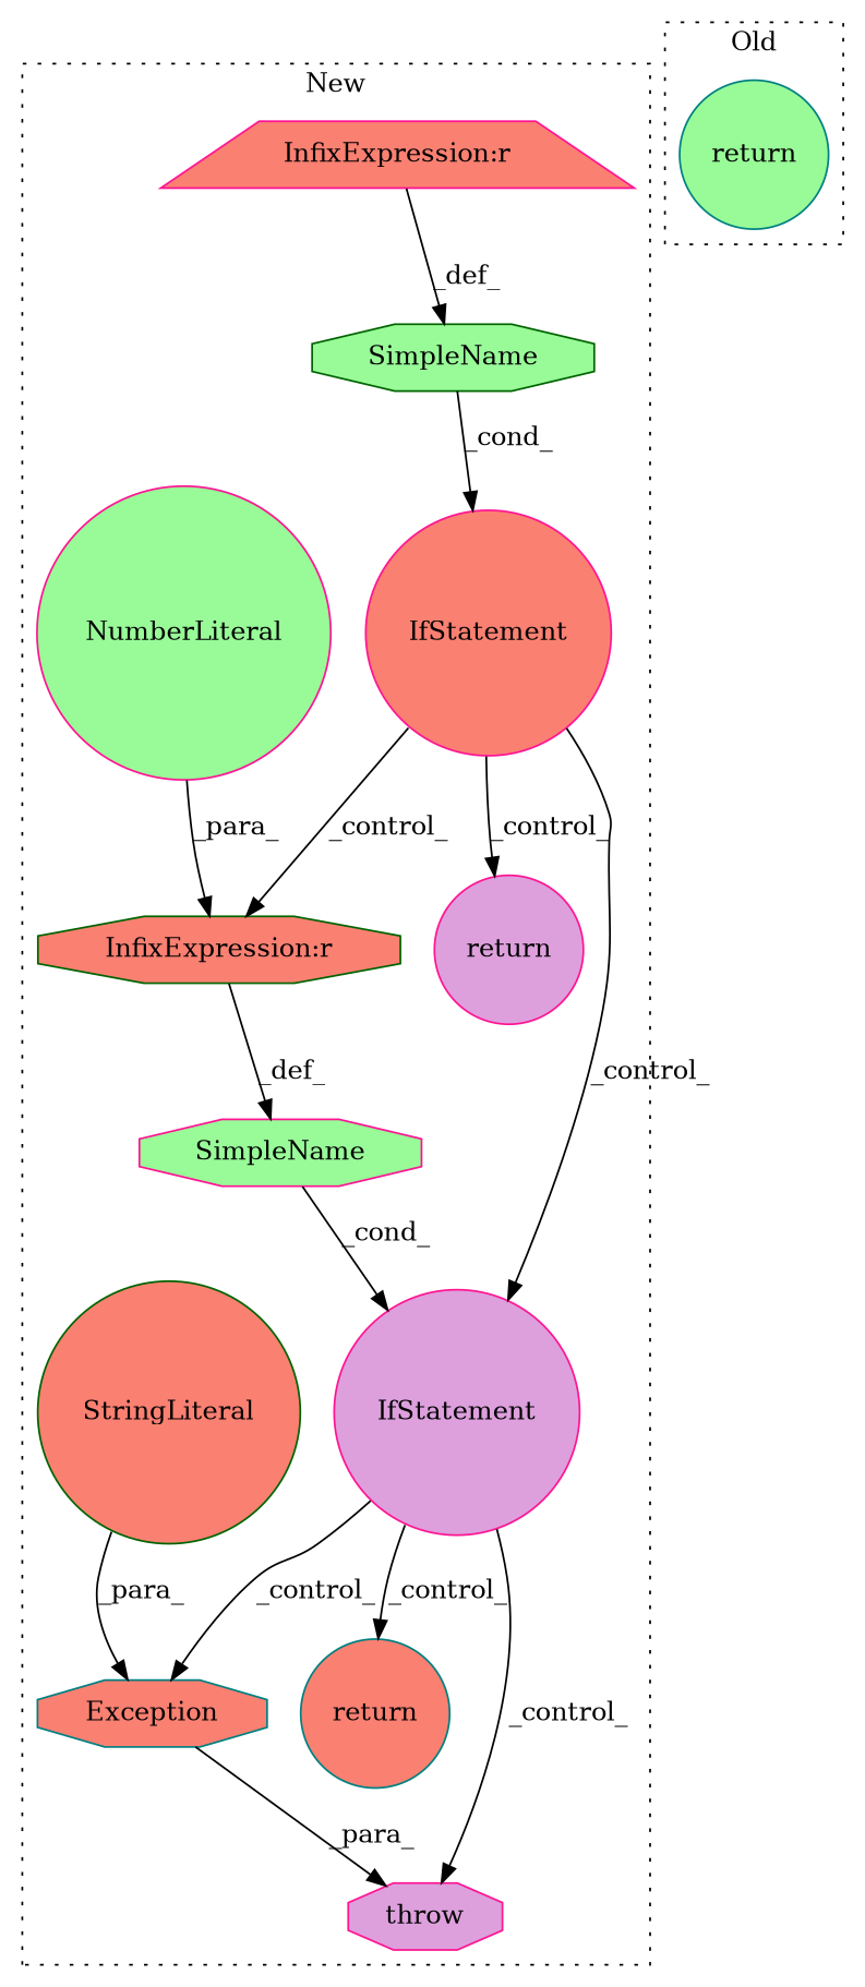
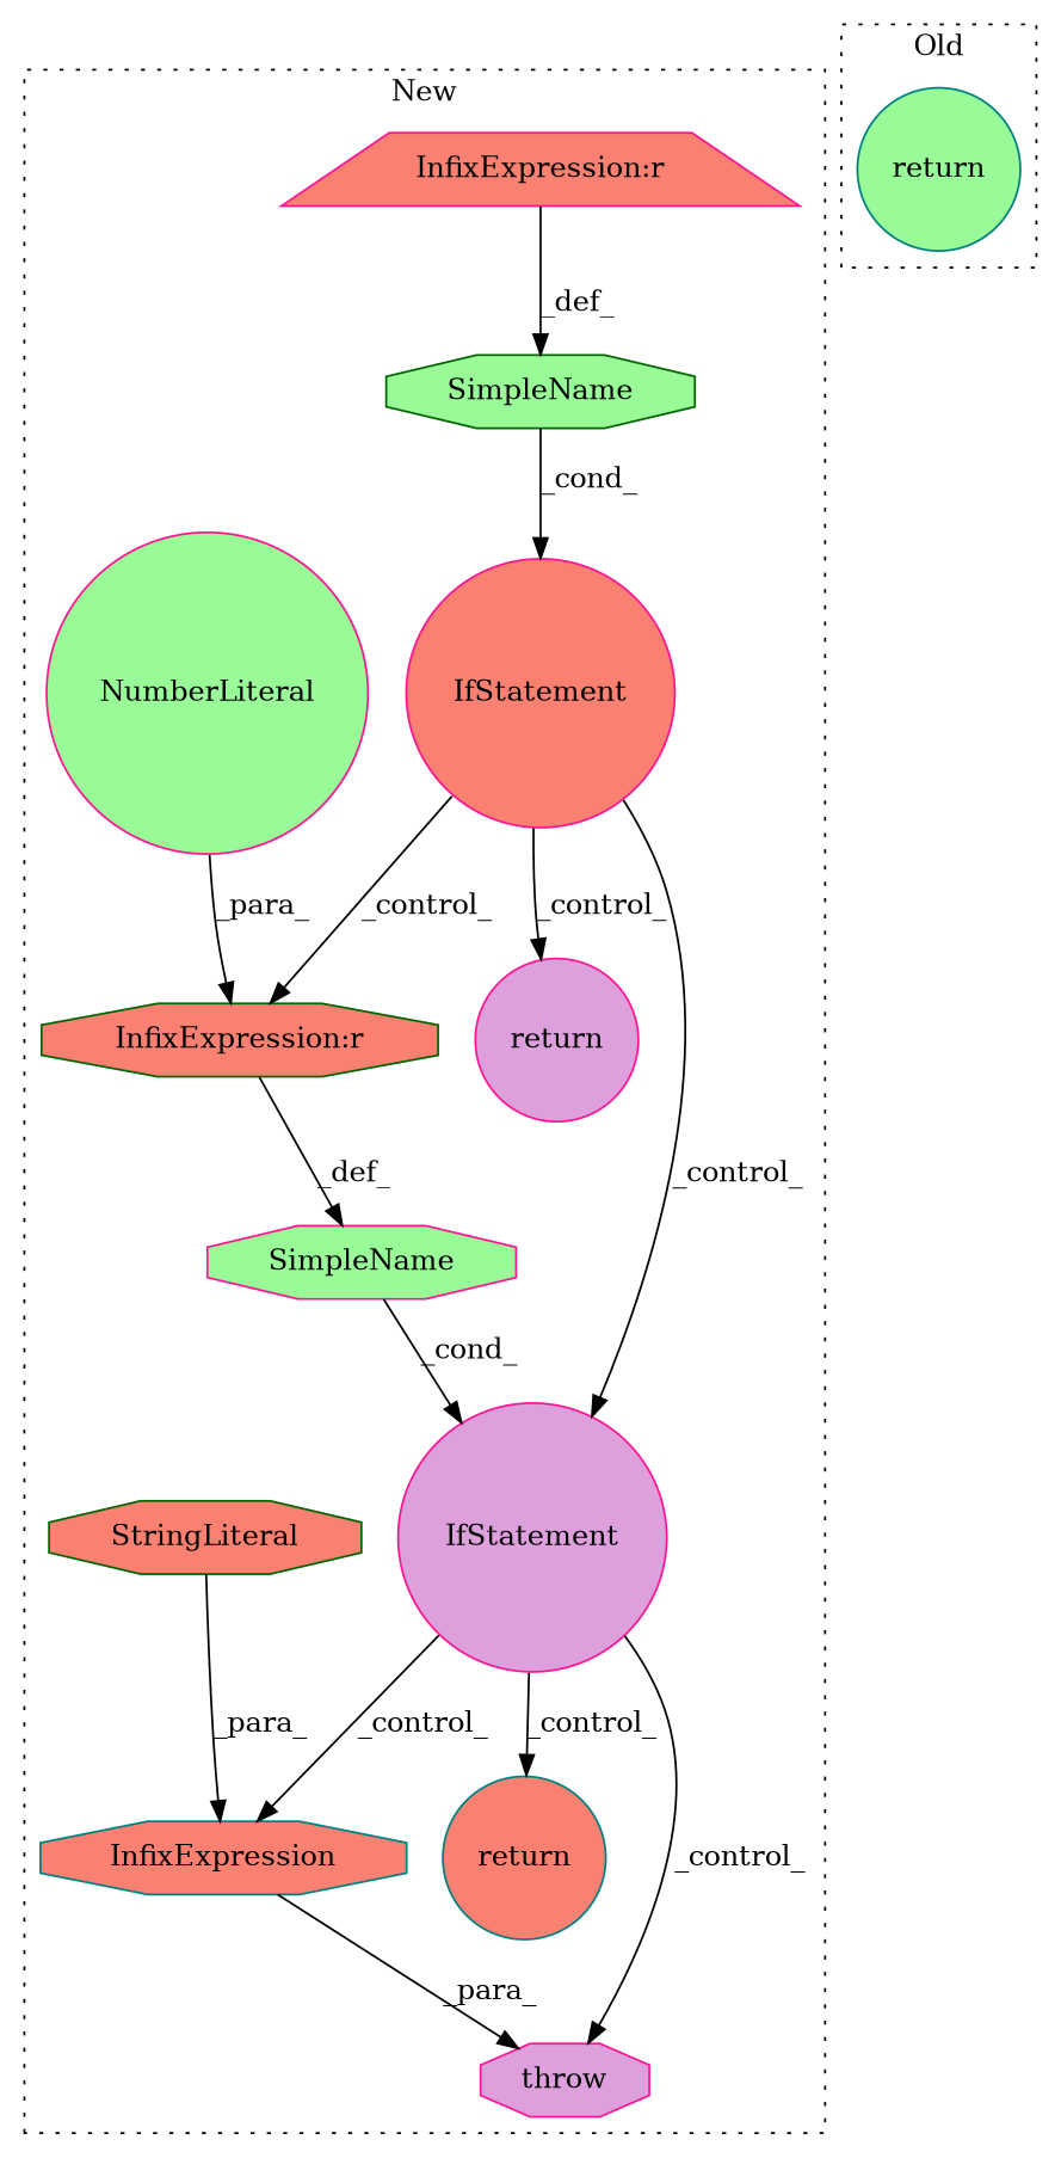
  digraph {
    node [a=41 color=deeppink fillcolor=salmon l=7 shape=octagon style=filled]
-   n1 [a=32 color=teal l="10,1" label=Exception s="5174,5212"]
+   n1 [a=32 color=teal l="10,1" label=InfixExpression s="5174,5212"]
    n2 [a=53 fillcolor=plum l=6 label=throw s=5168]
    n3 [a=42 fillcolor=palegreen label=SimpleName l=""]
    n4 [a=25 fillcolor=plum l="4,2" label=IfStatement s="5089,5105" shape=circle]
-   n5 [a=45 color=darkgreen l=28 label=StringLiteral s=5184 shape=circle]
+   n5 [a=45 color=darkgreen l=28 label=StringLiteral s=5184]
    n6 [color=teal label=return s=5115 shape=circle]
    n7 [a=27 color=darkgreen l=4 label="InfixExpression:r" s=5100]
    n8 [a=34 fillcolor=palegreen l=1 label=NumberLiteral s=5104 shape=circle]
    n9 [a=25 l="4,2" label=IfStatement s="5014,5030" shape=circle]
    n10 [a=42 color=darkgreen fillcolor=palegreen label=SimpleName l=""]
    n11 [a=27 l=4 label="InfixExpression:r" s=5025 shape=trapezium]
    n12 [fillcolor=plum label=return s=5040 shape=circle]
    n13 [color=teal fillcolor=palegreen label=return s=3825 shape=circle]
    subgraph cluster_1 {
      label=New
      style=dotted
      n1
      n2
      n3
      n4
      n5
      n6
      n7
      n8
      n9
      n10
      n11
      n12
    }
    subgraph cluster_2 {
      label=Old
      style=dotted
      n13
    }
    n1 -> n2 [label=_para_]
    n3 -> n4 [label=_cond_]
    n4 -> n1 [label=_control_]
    n4 -> n2 [label=_control_]
    n4 -> n6 [label=_control_]
    n5 -> n1 [label=_para_]
    n7 -> n3 [label=_def_]
    n8 -> n7 [label=_para_]
    n9 -> n4 [label=_control_]
    n9 -> n7 [label=_control_]
    n9 -> n12 [label=_control_]
    n10 -> n9 [label=_cond_]
    n11 -> n10 [label=_def_]
  }
